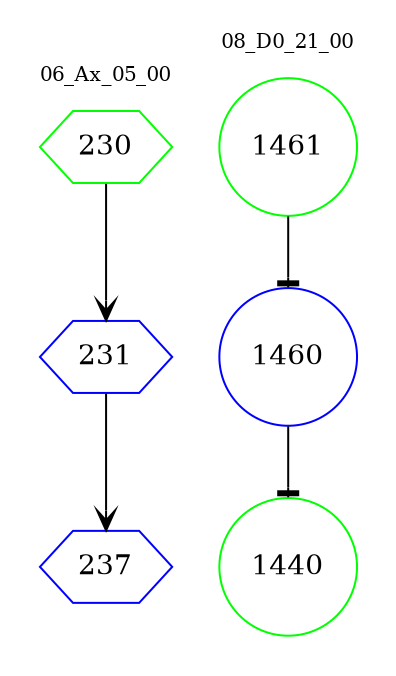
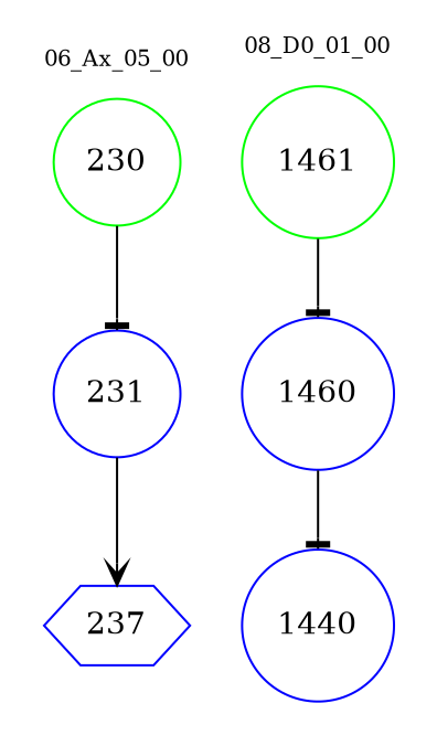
  digraph {
    node [color=blue shape=circle]
    edge [arrowhead=vee color=black]
-   n1 [color=green label=230 shape=hexagon]
-   n2 [label=231 shape=hexagon]
+   n1 [color=green label=230]
+   n2 [label=231]
    n3 [label=237 shape=hexagon]
    n4 [color=green label=1461]
    n5 [label=1460]
-   n6 [color=green label=1440]
+   n6 [label=1440]
    subgraph cluster_1 {
      color=white
      fontsize=10
      label="06_Ax_05_00"
      n1
      n2
      n3
    }
    subgraph cluster_2 {
      color=white
      fontsize=10
-     label="08_D0_21_00"
+     label="08_D0_01_00"
      n4
      n5
      n6
    }
-   n1 -> n2
+   n1 -> n2 [arrowhead=tee]
    n2 -> n3
    n4 -> n5 [arrowhead=tee]
    n5 -> n6 [arrowhead=tee]
  }
